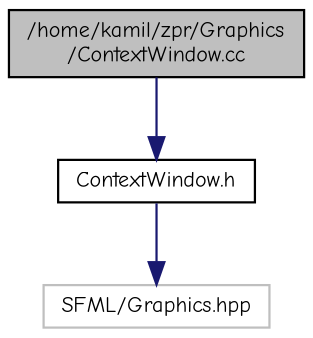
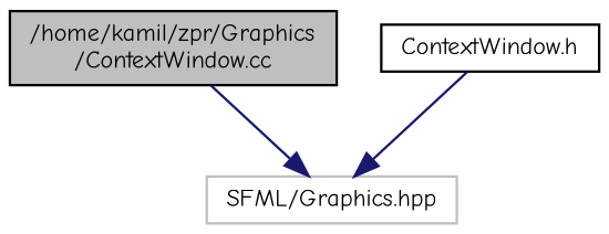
  digraph {
    fontname="Comic Neue"
    node [color=black fillcolor=white fontname="Comic Neue" fontsize=10 shape=record style=filled]
    edge [color=midnightblue fontname="Comic Neue" fontsize=10 labelfontname=Helvetica labelfontsize=10 style=solid]
    n1 [fillcolor=grey75 fontcolor=black height=0.2 label="/home/kamil/zpr/Graphics\l/ContextWindow.cc" width=0.4]
    n2 [height=0.2 label="ContextWindow.h" width=0.4]
    n3 [color=grey75 height=0.2 label="SFML/Graphics.hpp" width=0.4]
-   n1 -> n2
+   n1 -> n3
    n2 -> n3
  }
